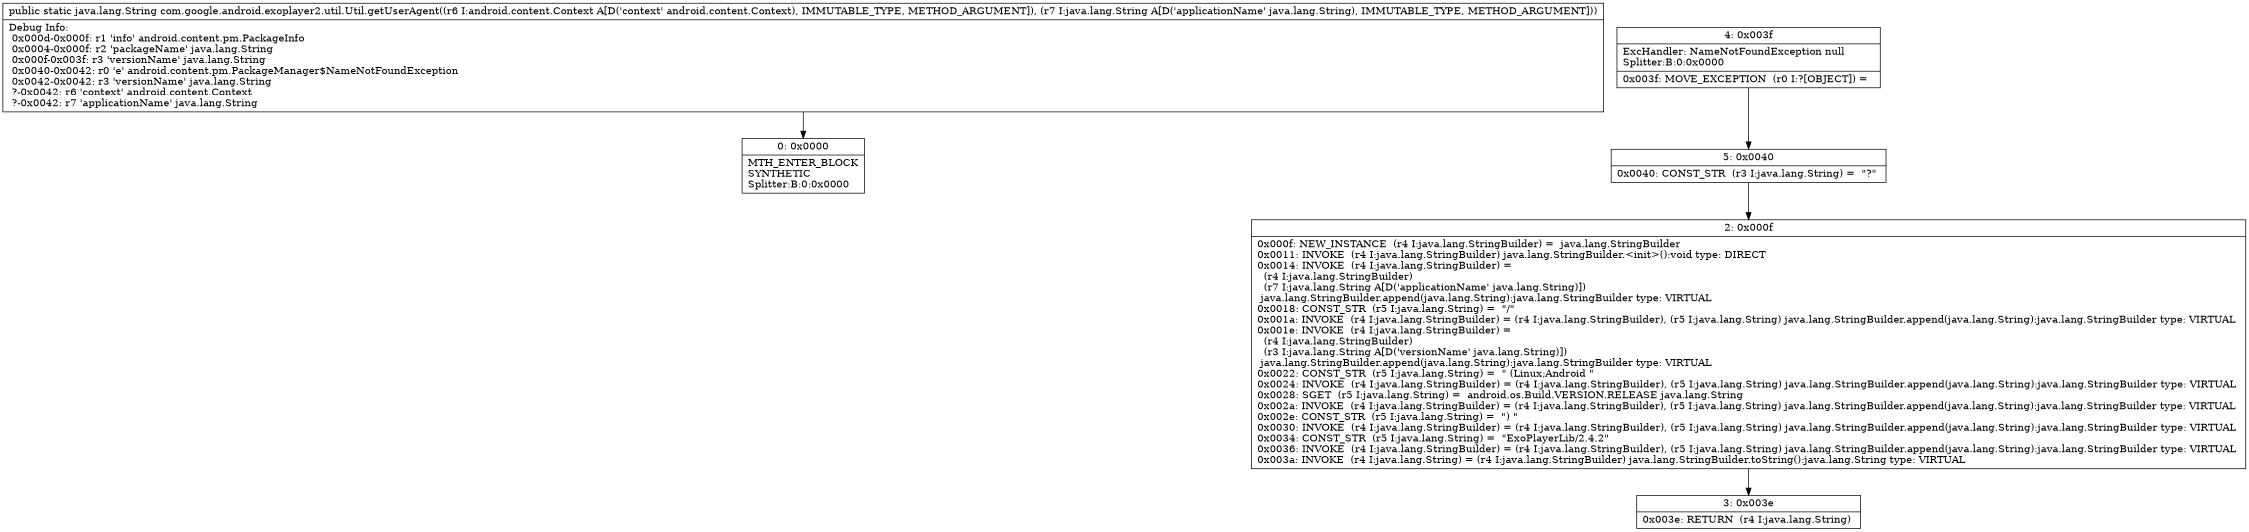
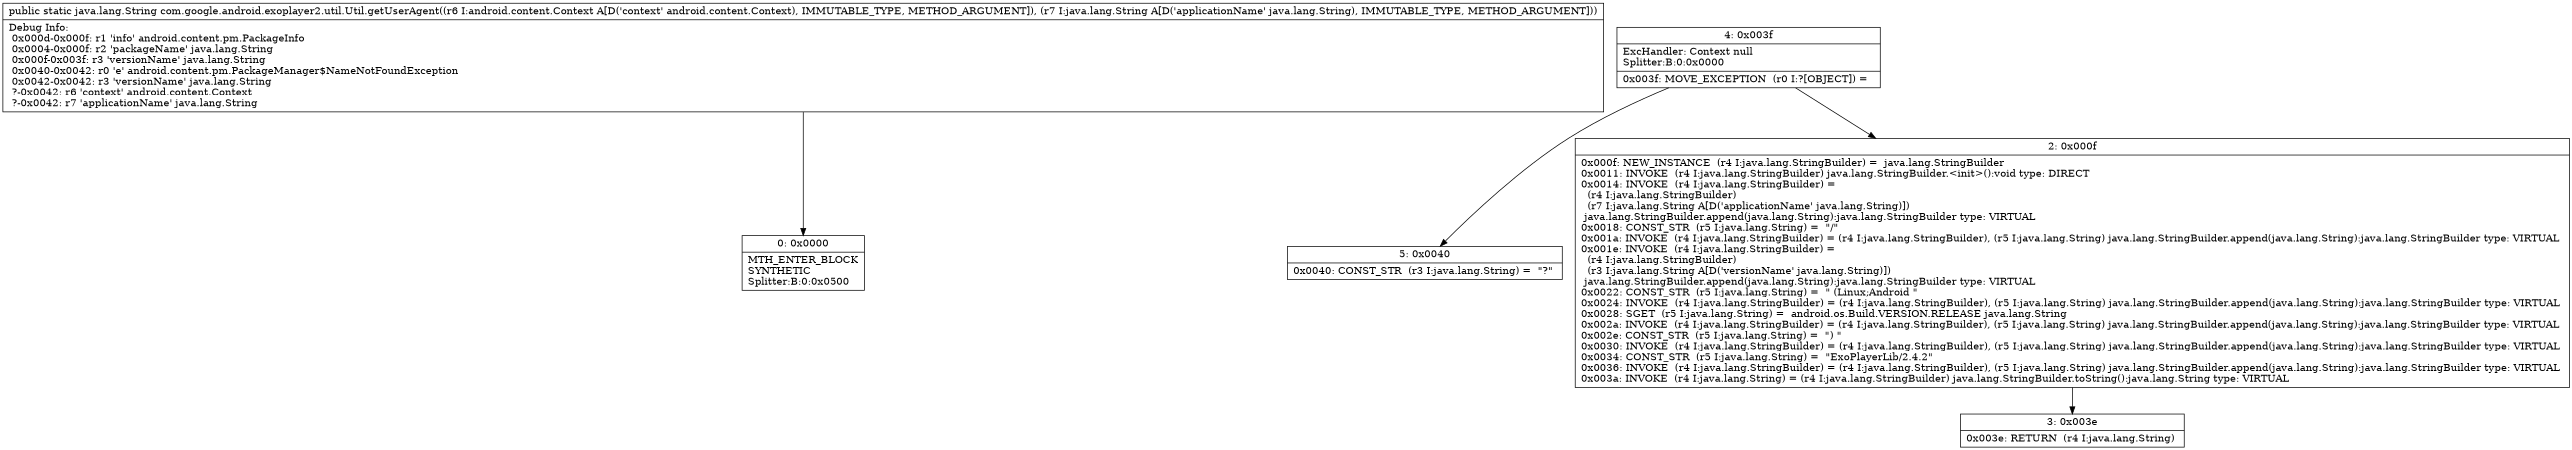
  digraph {
    node [shape=record]
-   n1 [label="{0\:\ 0x0000|MTH_ENTER_BLOCK\lSYNTHETIC\lSplitter:B:0:0x0000\l}"]
-   n2 [label="{4\:\ 0x003f|ExcHandler: NameNotFoundException null\lSplitter:B:0:0x0000\l|0x003f: MOVE_EXCEPTION  (r0 I:?[OBJECT]) =  \l}"]
+   n1 [label="{0\:\ 0x0000|MTH_ENTER_BLOCK\lSYNTHETIC\lSplitter:B:0:0x0500\l}"]
+   n2 [label="{4\:\ 0x003f|ExcHandler: Context null\lSplitter:B:0:0x0000\l|0x003f: MOVE_EXCEPTION  (r0 I:?[OBJECT]) =  \l}"]
    n3 [label="{5\:\ 0x0040|0x0040: CONST_STR  (r3 I:java.lang.String) =  \"?\" \l}"]
    n4 [label="{2\:\ 0x000f|0x000f: NEW_INSTANCE  (r4 I:java.lang.StringBuilder) =  java.lang.StringBuilder \l0x0011: INVOKE  (r4 I:java.lang.StringBuilder) java.lang.StringBuilder.\<init\>():void type: DIRECT \l0x0014: INVOKE  (r4 I:java.lang.StringBuilder) = \l  (r4 I:java.lang.StringBuilder)\l  (r7 I:java.lang.String A[D('applicationName' java.lang.String)])\l java.lang.StringBuilder.append(java.lang.String):java.lang.StringBuilder type: VIRTUAL \l0x0018: CONST_STR  (r5 I:java.lang.String) =  \"\/\" \l0x001a: INVOKE  (r4 I:java.lang.StringBuilder) = (r4 I:java.lang.StringBuilder), (r5 I:java.lang.String) java.lang.StringBuilder.append(java.lang.String):java.lang.StringBuilder type: VIRTUAL \l0x001e: INVOKE  (r4 I:java.lang.StringBuilder) = \l  (r4 I:java.lang.StringBuilder)\l  (r3 I:java.lang.String A[D('versionName' java.lang.String)])\l java.lang.StringBuilder.append(java.lang.String):java.lang.StringBuilder type: VIRTUAL \l0x0022: CONST_STR  (r5 I:java.lang.String) =  \" (Linux;Android \" \l0x0024: INVOKE  (r4 I:java.lang.StringBuilder) = (r4 I:java.lang.StringBuilder), (r5 I:java.lang.String) java.lang.StringBuilder.append(java.lang.String):java.lang.StringBuilder type: VIRTUAL \l0x0028: SGET  (r5 I:java.lang.String) =  android.os.Build.VERSION.RELEASE java.lang.String \l0x002a: INVOKE  (r4 I:java.lang.StringBuilder) = (r4 I:java.lang.StringBuilder), (r5 I:java.lang.String) java.lang.StringBuilder.append(java.lang.String):java.lang.StringBuilder type: VIRTUAL \l0x002e: CONST_STR  (r5 I:java.lang.String) =  \") \" \l0x0030: INVOKE  (r4 I:java.lang.StringBuilder) = (r4 I:java.lang.StringBuilder), (r5 I:java.lang.String) java.lang.StringBuilder.append(java.lang.String):java.lang.StringBuilder type: VIRTUAL \l0x0034: CONST_STR  (r5 I:java.lang.String) =  \"ExoPlayerLib\/2.4.2\" \l0x0036: INVOKE  (r4 I:java.lang.StringBuilder) = (r4 I:java.lang.StringBuilder), (r5 I:java.lang.String) java.lang.StringBuilder.append(java.lang.String):java.lang.StringBuilder type: VIRTUAL \l0x003a: INVOKE  (r4 I:java.lang.String) = (r4 I:java.lang.StringBuilder) java.lang.StringBuilder.toString():java.lang.String type: VIRTUAL \l}"]
    n5 [label="{3\:\ 0x003e|0x003e: RETURN  (r4 I:java.lang.String) \l}"]
    n6 [label="{public static java.lang.String com.google.android.exoplayer2.util.Util.getUserAgent((r6 I:android.content.Context A[D('context' android.content.Context), IMMUTABLE_TYPE, METHOD_ARGUMENT]), (r7 I:java.lang.String A[D('applicationName' java.lang.String), IMMUTABLE_TYPE, METHOD_ARGUMENT]))  | Debug Info:\l  0x000d\-0x000f: r1 'info' android.content.pm.PackageInfo\l  0x0004\-0x000f: r2 'packageName' java.lang.String\l  0x000f\-0x003f: r3 'versionName' java.lang.String\l  0x0040\-0x0042: r0 'e' android.content.pm.PackageManager$NameNotFoundException\l  0x0042\-0x0042: r3 'versionName' java.lang.String\l  ?\-0x0042: r6 'context' android.content.Context\l  ?\-0x0042: r7 'applicationName' java.lang.String\l}"]
    n2 -> n3
-   n3 -> n4
+   n2 -> n4
    n4 -> n5
    n6 -> n1
  }
